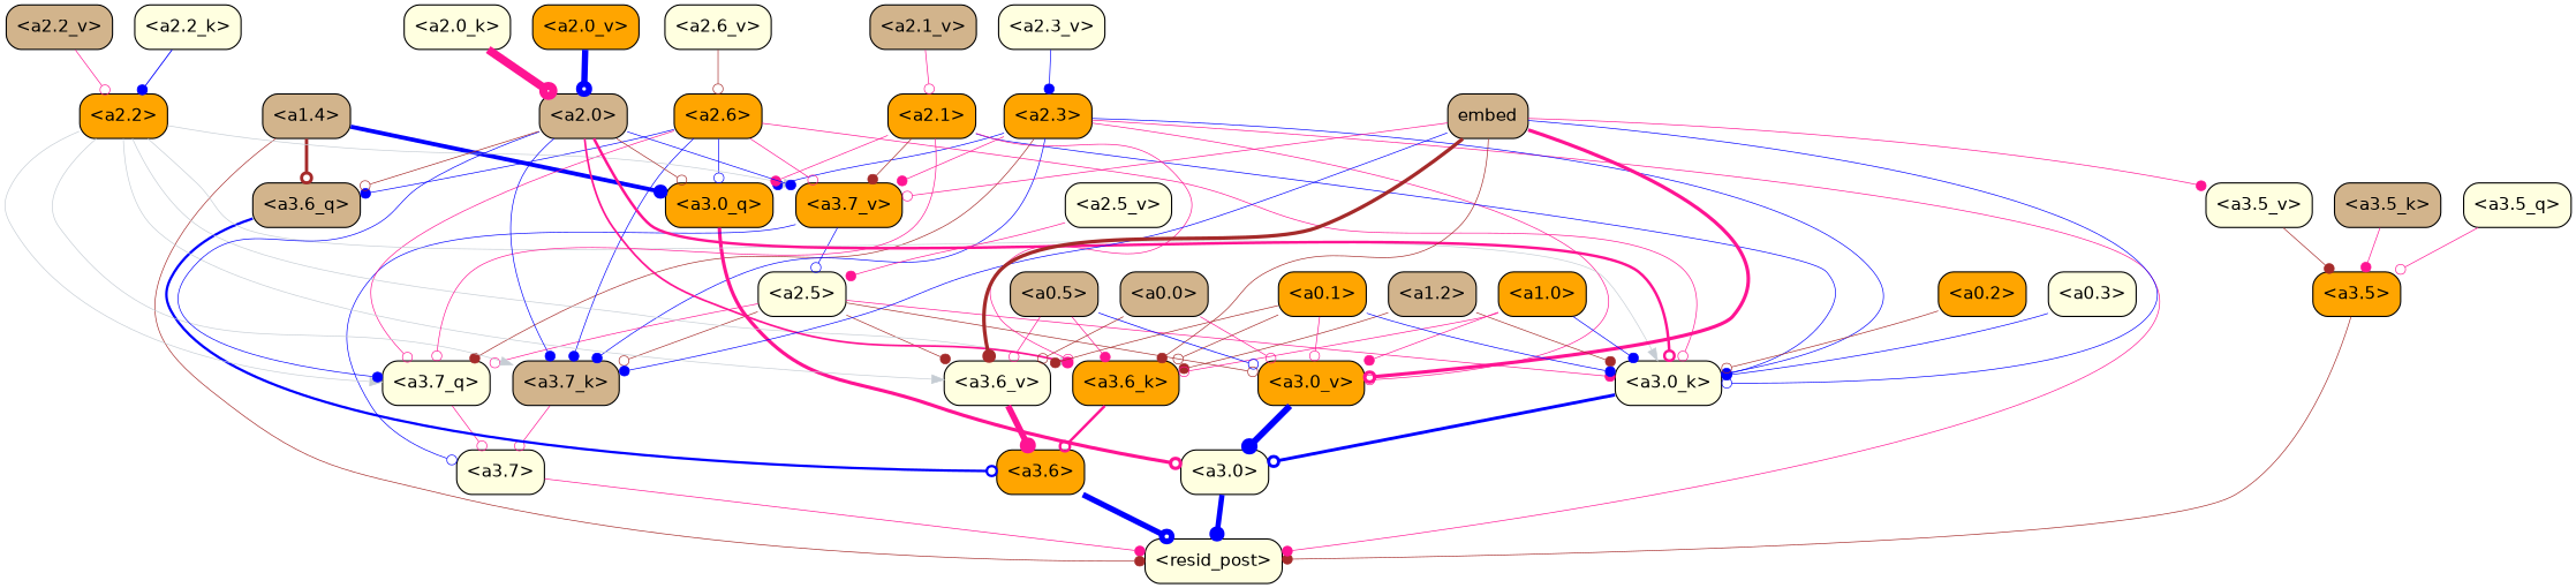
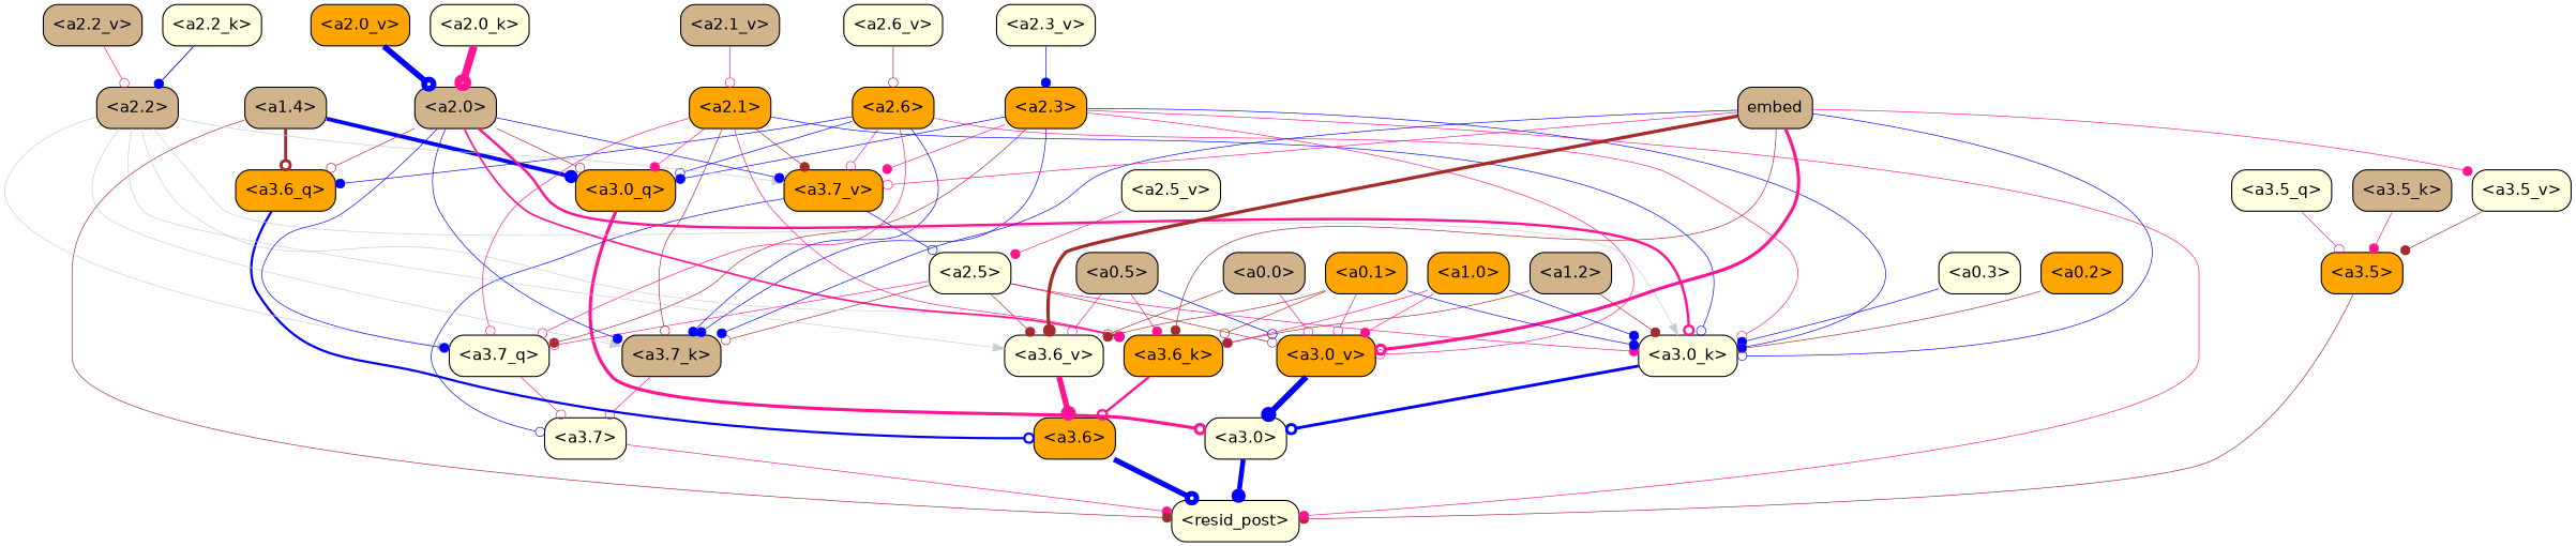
  strict digraph {
    splines=true
    node [color=black fillcolor=lightyellow fontname=Helvetica shape=box style="filled, rounded"]
    edge [arrowhead=odot color=deeppink penwidth=0.6]
    "<a3.7>"
    "<resid_post>"
    "<a3.6>" [fillcolor=orange]
    "<a3.5>" [fillcolor=orange]
    "<a3.0>"
    "<a2.3>" [fillcolor=orange]
    "<a3.7_q>"
    "<a3.0_q>" [fillcolor=orange]
    "<a3.7_k>" [fillcolor=tan]
    "<a3.0_k>"
    "<a3.7_v>" [fillcolor=orange]
    "<a3.0_v>" [fillcolor=orange]
    "<a2.5>"
    "<a1.4>" [fillcolor=tan]
-   "<a3.6_q>" [fillcolor=tan]
+   "<a3.6_q>" [fillcolor=orange]
    "<a3.5_q>"
    "<a3.6_k>" [fillcolor=orange]
    "<a3.5_k>" [fillcolor=tan]
    "<a3.6_v>"
    "<a3.5_v>"
    "<a2.6>" [fillcolor=orange]
-   "<a2.2>" [fillcolor=orange]
+   "<a2.2>" [fillcolor=tan]
    "<a2.1>" [fillcolor=orange]
    "<a2.0>" [fillcolor=tan]
    embed [fillcolor=tan]
    "<a1.2>" [fillcolor=tan]
    "<a1.0>" [fillcolor=orange]
    "<a0.5>" [fillcolor=tan]
    "<a0.1>" [fillcolor=orange]
    "<a0.3>"
    "<a0.2>" [fillcolor=orange]
    "<a0.0>" [fillcolor=tan]
    "<a2.2_k>"
    "<a2.0_k>"
    "<a2.6_v>"
    "<a2.5_v>"
    "<a2.3_v>"
    "<a2.2_v>" [fillcolor=tan]
    "<a2.1_v>" [fillcolor=tan]
    "<a2.0_v>" [fillcolor=orange]
    "<a3.7>" -> "<resid_post>" [arrowhead=dot]
    "<a3.6>" -> "<resid_post>" [color=blue penwidth=4.670643210411072]
    "<a3.5>" -> "<resid_post>" [arrowhead=dot color=brown]
    "<a3.0>" -> "<resid_post>" [arrowhead=dot color=blue penwidth=4.246885180473328]
    "<a2.3>" -> "<resid_post>" [arrowhead=dot]
    "<a2.3>" -> "<a3.7_q>" [arrowhead=dot color=brown]
    "<a2.3>" -> "<a3.0_q>" [arrowhead=dot color=blue]
    "<a2.3>" -> "<a3.7_k>" [arrowhead=dot color=blue]
    "<a2.3>" -> "<a3.0_k>" [arrowhead=dot color=blue]
    "<a2.3>" -> "<a3.7_v>" [arrowhead=dot]
    "<a2.3>" -> "<a3.0_v>"
    "<a3.7_q>" -> "<a3.7>"
    "<a3.0_q>" -> "<a3.0>" [penwidth=2.8638100624084473]
    "<a3.7_k>" -> "<a3.7>"
    "<a3.0_k>" -> "<a3.0>" [color=blue penwidth=2.6274144649505615]
    "<a3.7_v>" -> "<a3.7>" [color=blue]
    "<a3.7_v>" -> "<a2.5>" [color=blue]
    "<a3.0_v>" -> "<a3.0>" [arrowhead=dot color=blue penwidth=5.188832879066467]
    "<a2.5>" -> "<a3.7_q>"
    "<a2.5>" -> "<a3.7_k>" [color=brown]
    "<a2.5>" -> "<a3.0_k>" [arrowhead=dot]
    "<a2.5>" -> "<a3.0_v>" [color=brown]
    "<a2.5>" -> "<a3.6_v>" [arrowhead=dot color=brown]
    "<a1.4>" -> "<resid_post>" [arrowhead=dot color=brown]
    "<a1.4>" -> "<a3.0_q>" [arrowhead=dot color=blue penwidth=3.477886103093624]
    "<a1.4>" -> "<a3.6_q>" [color=brown penwidth=2.6487714648246765]
    "<a3.6_q>" -> "<a3.6>" [color=blue penwidth=2.03758105635643]
    "<a3.5_q>" -> "<a3.5>"
    "<a3.6_k>" -> "<a3.6>" [penwidth=2.174198240041733]
    "<a3.5_k>" -> "<a3.5>" [arrowhead=dot]
    "<a3.6_v>" -> "<a3.6>" [arrowhead=dot penwidth=5.002329230308533]
    "<a3.5_v>" -> "<a3.5>" [arrowhead=dot color=brown]
    "<a2.6>" -> "<a3.7_q>"
    "<a2.6>" -> "<a3.0_q>" [color=blue]
    "<a2.6>" -> "<a3.7_k>" [arrowhead=dot color=blue]
    "<a2.6>" -> "<a3.0_k>"
    "<a2.6>" -> "<a3.7_v>"
    "<a2.6>" -> "<a3.6_q>" [arrowhead=dot color=blue]
    "<a2.2>" -> "<a3.7_q>" [color="#c6cdd4" arrowhead=""]
    "<a2.2>" -> "<a3.7_k>" [color="#c6cdd4" arrowhead=""]
    "<a2.2>" -> "<a3.0_k>" [color="#c6cdd4" arrowhead=""]
    "<a2.2>" -> "<a3.7_v>" [color="#c6cdd4" arrowhead=""]
    "<a2.2>" -> "<a3.6_k>" [color="#c6cdd4" arrowhead=""]
    "<a2.2>" -> "<a3.6_v>" [color="#c6cdd4" arrowhead=""]
    "<a2.1>" -> "<a3.7_q>"
    "<a2.1>" -> "<a3.0_q>" [arrowhead=dot]
+   "<a2.1>" -> "<a3.7_k>" [color=brown]
    "<a2.1>" -> "<a3.0_k>" [color=blue]
    "<a2.1>" -> "<a3.7_v>" [arrowhead=dot color=brown]
    "<a2.1>" -> "<a3.6_k>"
    "<a2.0>" -> "<a3.7_q>" [arrowhead=dot color=blue]
    "<a2.0>" -> "<a3.0_q>" [color=brown]
    "<a2.0>" -> "<a3.7_k>" [arrowhead=dot color=blue]
    "<a2.0>" -> "<a3.0_k>" [penwidth=2.23091459274292]
    "<a2.0>" -> "<a3.7_v>" [arrowhead=dot color=blue]
    "<a2.0>" -> "<a3.6_q>" [color=brown]
    "<a2.0>" -> "<a3.6_k>" [arrowhead=dot penwidth=1.5417278409004211]
    embed -> "<a3.7_k>" [arrowhead=dot color=blue]
    embed -> "<a3.0_k>" [color=blue]
    embed -> "<a3.7_v>"
    embed -> "<a3.0_v>" [penwidth=2.8577730655670166]
    embed -> "<a3.6_k>" [arrowhead=dot color=brown]
    embed -> "<a3.6_v>" [arrowhead=dot color=brown penwidth=2.9511587619781494]
    embed -> "<a3.5_v>" [arrowhead=dot]
    "<a1.2>" -> "<a3.0_k>" [arrowhead=dot color=brown]
    "<a1.2>" -> "<a3.6_k>" [arrowhead=dot color=brown]
    "<a1.0>" -> "<a3.0_k>" [arrowhead=dot color=blue]
    "<a1.0>" -> "<a3.0_v>" [arrowhead=dot]
    "<a1.0>" -> "<a3.6_k>"
    "<a0.5>" -> "<a3.0_v>" [color=blue penwidth=0.6446345448493958]
    "<a0.5>" -> "<a3.6_k>" [arrowhead=dot]
    "<a0.5>" -> "<a3.6_v>"
    "<a0.1>" -> "<a3.0_k>" [arrowhead=dot color=blue]
    "<a0.1>" -> "<a3.0_v>"
    "<a0.1>" -> "<a3.6_k>" [color=brown]
    "<a0.1>" -> "<a3.6_v>" [arrowhead=dot color=brown]
    "<a0.3>" -> "<a3.0_k>" [arrowhead=dot color=blue]
    "<a0.2>" -> "<a3.0_k>" [color=brown]
    "<a0.0>" -> "<a3.0_v>"
    "<a0.0>" -> "<a3.6_v>" [color=brown]
    "<a2.2_k>" -> "<a2.2>" [arrowhead=dot color=blue penwidth=0.7811911106109619]
    "<a2.0_k>" -> "<a2.0>" [penwidth=6.657835483551025]
    "<a2.6_v>" -> "<a2.6>" [color=brown]
    "<a2.5_v>" -> "<a2.5>" [arrowhead=dot]
    "<a2.3_v>" -> "<a2.3>" [arrowhead=dot color=blue]
    "<a2.2_v>" -> "<a2.2>"
    "<a2.1_v>" -> "<a2.1>"
    "<a2.0_v>" -> "<a2.0>" [color=blue penwidth=5.070239782333374]
  }
